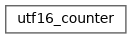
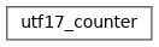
  digraph {
    rankdir=LR
-   n1 [color=grey40 fillcolor=white fontname=Helvetica fontsize=10 height=0.2 label=utf16_counter shape=box style=filled width=0.4]
+   n1 [color=grey40 fillcolor=white fontname=Helvetica fontsize=10 height=0.2 label=utf17_counter shape=box style=filled width=0.4]
  }
